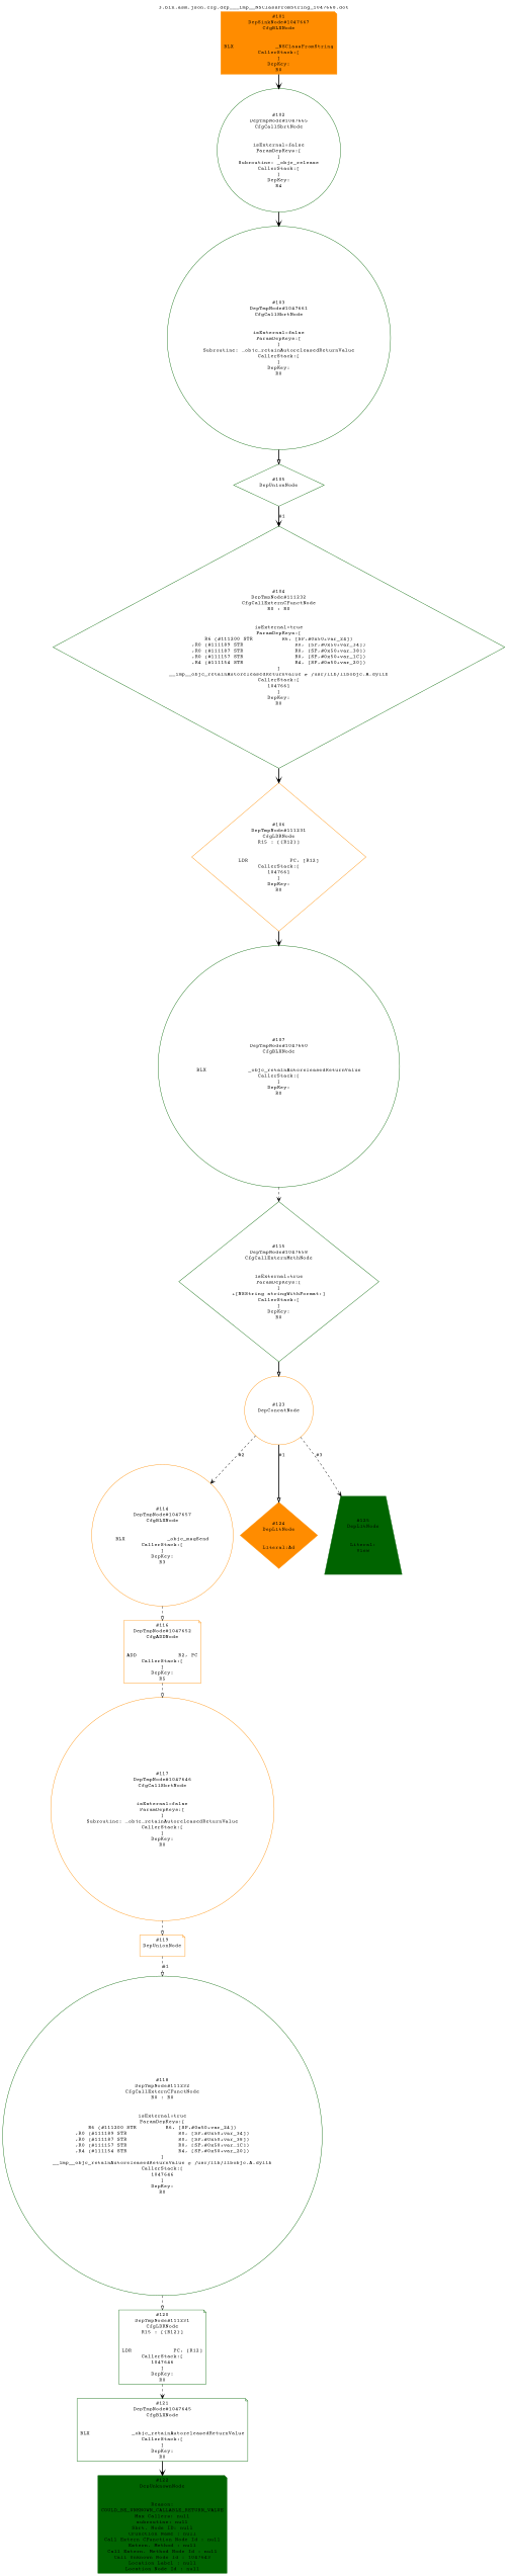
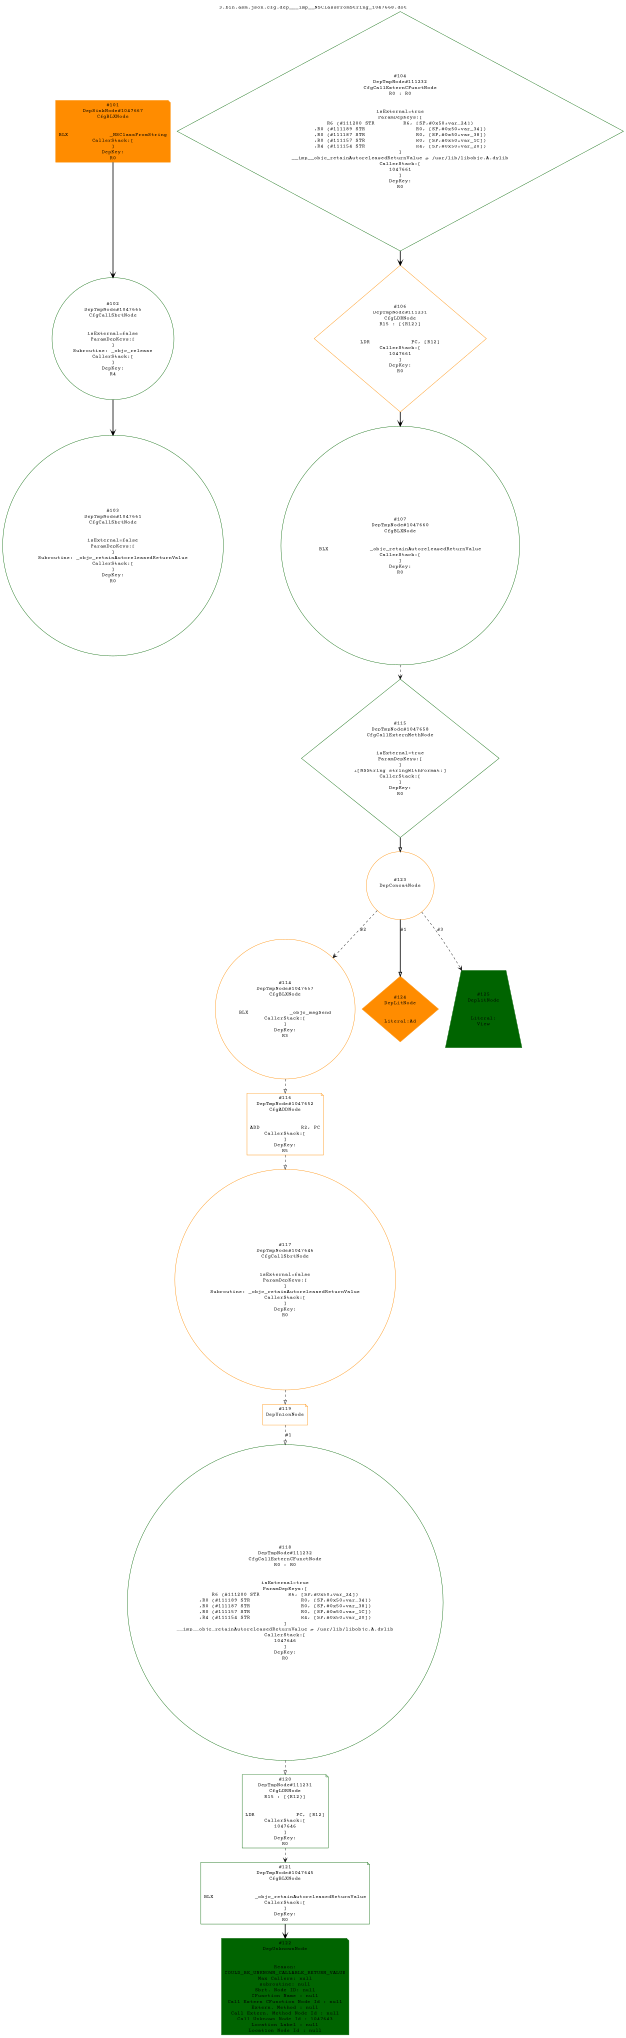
  digraph {
    fontname="Courier Prime"
    label="3.bin.asm.json.cfg.dep___imp__NSClassFromString_1047668.dot"
    labelloc=t
    node [color=darkgreen fontname="Courier Prime" shape=circle]
    edge [arrowhead=vee fontname="Courier Prime" style=bold]
    n1 [color=darkorange label="#101\nDepSinkNode#1047667\nCfgBLXNode\n\n\nBLX		_NSClassFromString\nCallerStack:[\n]\nDepKey:\nR0" shape=note style=filled]
    n2 [label="#102\nDepTmpNode#1047665\nCfgCallSbrtNode\n\n\nisExternal=false\nParamDepKeys:[\n]\nSubroutine: _objc_release\nCallerStack:[\n]\nDepKey:\nR4"]
    n3 [label="#103\nDepTmpNode#1047661\nCfgCallSbrtNode\n\n\nisExternal=false\nParamDepKeys:[\n]\nSubroutine: _objc_retainAutoreleasedReturnValue\nCallerStack:[\n]\nDepKey:\nR0"]
-   n4 [label="#105\nDepUnionNode\n\n" shape=diamond]
    n5 [label="#104\nDepTmpNode#111232\nCfgCallExternCFunctNode\nR0 : R0\n\n\nisExternal=true\nParamDepKeys:[\nR6 (#111200 STR		R6, [SP,#0x50+var_24])\n,R0 (#111189 STR		R0, [SP,#0x50+var_34])\n,R0 (#111187 STR		R0, [SP,#0x50+var_38])\n,R0 (#111157 STR		R0, [SP,#0x50+var_1C])\n,R4 (#111154 STR		R4, [SP,#0x50+var_20])\n]\n__imp__objc_retainAutoreleasedReturnValue @ /usr/lib/libobjc.A.dylib\nCallerStack:[\n1047661\n]\nDepKey:\nR0" shape=diamond]
    n6 [color=darkorange label="#106\nDepTmpNode#111231\nCfgLDRNode\nR15 : [{R12}]\n\n\nLDR		PC, [R12]\nCallerStack:[\n1047661\n]\nDepKey:\nR0" shape=diamond]
    n7 [label="#107\nDepTmpNode#1047660\nCfgBLXNode\n\n\nBLX		_objc_retainAutoreleasedReturnValue\nCallerStack:[\n]\nDepKey:\nR0"]
    n8 [label="#115\nDepTmpNode#1047658\nCfgCallExternMethNode\n\n\nisExternal=true\nParamDepKeys:[\n]\n+[NSString stringWithFormat:]\nCallerStack:[\n]\nDepKey:\nR0" shape=diamond]
    n9 [color=darkorange label="#123\nDepConcatNode\n\n"]
    n10 [color=darkorange label="#114\nDepTmpNode#1047657\nCfgBLXNode\n\n\nBLX		_objc_msgSend\nCallerStack:[\n]\nDepKey:\nR3"]
    n11 [color=darkorange label="#116\nDepTmpNode#1047652\nCfgADDNode\n\n\nADD		R2, PC\nCallerStack:[\n]\nDepKey:\nR5" shape=note]
    n12 [color=darkorange label="#117\nDepTmpNode#1047646\nCfgCallSbrtNode\n\n\nisExternal=false\nParamDepKeys:[\n]\nSubroutine: _objc_retainAutoreleasedReturnValue\nCallerStack:[\n]\nDepKey:\nR0"]
    n13 [color=darkorange label="#124\nDepLitNode\n\n\nLiteral:\Ad" shape=diamond style=filled]
    n14 [label="#125\nDepLitNode\n\n\nLiteral:\nView" shape=trapezium style=filled]
    n15 [color=darkorange label="#119\nDepUnionNode\n\n" shape=note]
    n16 [label="#118\nDepTmpNode#111232\nCfgCallExternCFunctNode\nR0 : R0\n\n\nisExternal=true\nParamDepKeys:[\nR6 (#111200 STR		R6, [SP,#0x50+var_24])\n,R0 (#111189 STR		R0, [SP,#0x50+var_34])\n,R0 (#111187 STR		R0, [SP,#0x50+var_38])\n,R0 (#111157 STR		R0, [SP,#0x50+var_1C])\n,R4 (#111154 STR		R4, [SP,#0x50+var_20])\n]\n__imp__objc_retainAutoreleasedReturnValue @ /usr/lib/libobjc.A.dylib\nCallerStack:[\n1047646\n]\nDepKey:\nR0"]
    n17 [label="#120\nDepTmpNode#111231\nCfgLDRNode\nR15 : [{R12}]\n\n\nLDR		PC, [R12]\nCallerStack:[\n1047646\n]\nDepKey:\nR0" shape=note]
    n18 [label="#121\nDepTmpNode#1047645\nCfgBLXNode\n\n\nBLX		_objc_retainAutoreleasedReturnValue\nCallerStack:[\n]\nDepKey:\nR0" shape=note]
    n19 [label="#122\nDepUnknownNode\n\n\nReason:\nCOULD_BE_UNKNOWN_CALLABLE_RETURN_VALUE\nMax Callers: null\nsubroutine: null\nSbrt. Node ID: null\nCFunction Name : null\nCall Extern CFunction Node Id : null\nExtern. Method : null\nCall Extern. Method Node Id : null\nCall Unknown Node Id : 1047643\nLocation Label : null\nLocation Node Id : null" shape=note style=filled]
    n1 -> n2
    n2 -> n3
-   n3 -> n4 [arrowhead=onormal]
-   n4 -> n5 [label="#1"]
    n5 -> n6
    n6 -> n7
    n7 -> n8 [style=dashed]
    n8 -> n9 [arrowhead=onormal]
    n9 -> n10 [label="#2" style=dashed]
    n9 -> n13 [arrowhead=onormal label="#1"]
    n9 -> n14 [label="#3" style=dashed]
    n10 -> n11 [arrowhead=onormal style=dashed]
    n11 -> n12 [arrowhead=onormal style=dashed]
    n12 -> n15 [arrowhead=onormal style=dashed]
    n15 -> n16 [arrowhead=onormal label="#1" style=dashed]
    n16 -> n17 [arrowhead=onormal style=dashed]
    n17 -> n18 [style=dashed]
    n18 -> n19
  }
